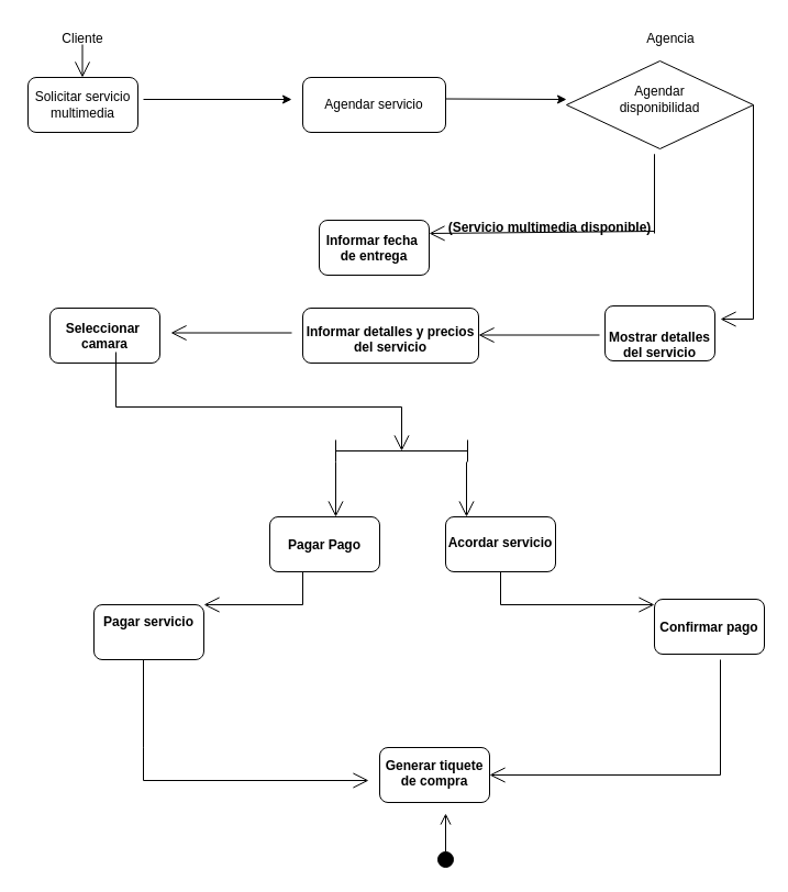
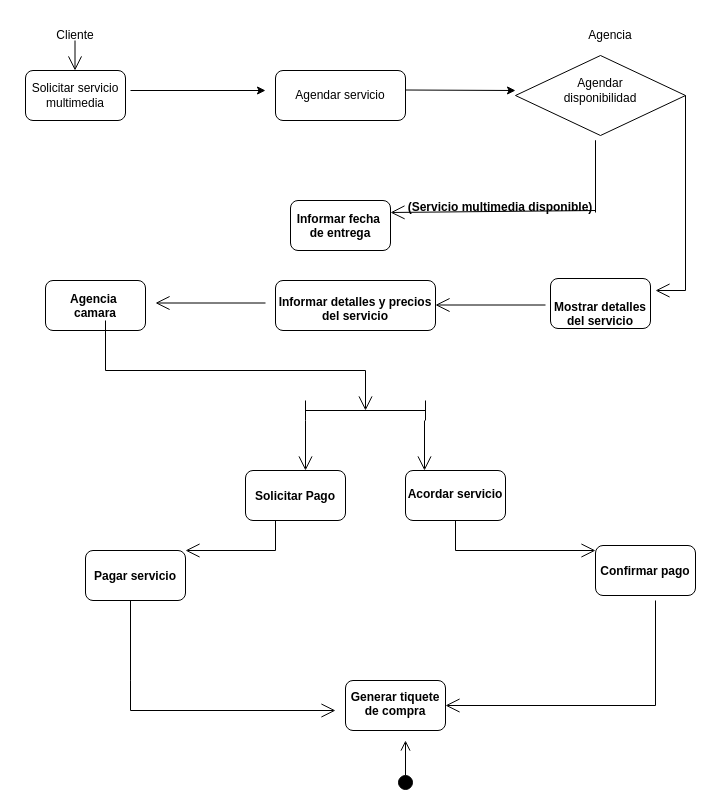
  <mxCell id="0" />
  <mxCell id="1" parent="0" />
  <mxCell id="2" value="" style="rounded=1;whiteSpace=wrap;html=1;" vertex="1" parent="1"><mxGeometry x="25" y="70" width="100" height="50" as="geometry" /></mxCell>
  <mxCell id="3" value="Cliente" style="text;html=1;strokeColor=none;fillColor=none;align=center;verticalAlign=middle;whiteSpace=wrap;rounded=0;" vertex="1" parent="1"><mxGeometry x="20" y="20" width="110" height="30" as="geometry" /></mxCell>
  <mxCell id="4" value="Solicitar servicio&lt;br&gt;multimedia" style="text;html=1;strokeColor=none;fillColor=none;align=center;verticalAlign=middle;whiteSpace=wrap;rounded=0;" vertex="1" parent="1"><mxGeometry x="25" y="80" width="100" height="30" as="geometry" /></mxCell>
  <mxCell id="5" value="" style="rounded=1;whiteSpace=wrap;html=1;" vertex="1" parent="1"><mxGeometry x="275" y="70" width="130" height="50" as="geometry" /></mxCell>
  <mxCell id="6" value="Agendar servicio" style="text;html=1;strokeColor=none;fillColor=none;align=center;verticalAlign=middle;whiteSpace=wrap;rounded=0;" vertex="1" parent="1"><mxGeometry x="290" y="80" width="100" height="30" as="geometry" /></mxCell>
  <mxCell id="7" value="" style="rhombus;whiteSpace=wrap;html=1;" vertex="1" parent="1"><mxGeometry x="515" y="55" width="170" height="80" as="geometry" /></mxCell>
  <mxCell id="8" value="Agendar disponibilidad" style="text;html=1;strokeColor=none;fillColor=none;align=center;verticalAlign=middle;whiteSpace=wrap;rounded=0;" vertex="1" parent="1"><mxGeometry x="570" y="75" width="60" height="30" as="geometry" /></mxCell>
  <mxCell id="9" value="Agencia" style="text;html=1;strokeColor=none;fillColor=none;align=center;verticalAlign=middle;whiteSpace=wrap;rounded=0;" vertex="1" parent="1"><mxGeometry x="555" y="20" width="110" height="30" as="geometry" /></mxCell>
  <mxCell id="10" value="" style="endArrow=classic;html=1;rounded=0;" edge="1" parent="1"><mxGeometry width="50" height="50" relative="1" as="geometry"><mxPoint x="130" y="90" as="sourcePoint" /><mxPoint x="265" y="90" as="targetPoint" /></mxGeometry></mxCell>
  <mxCell id="11" value="" style="endArrow=classic;html=1;rounded=0;" edge="1" parent="1"><mxGeometry width="50" height="50" relative="1" as="geometry"><mxPoint x="405" y="89.5" as="sourcePoint" /><mxPoint x="515" y="90" as="targetPoint" /></mxGeometry></mxCell>
  <mxCell id="12" value="" style="endArrow=open;endFill=1;endSize=12;html=1;rounded=0;" edge="1" parent="1"><mxGeometry width="160" relative="1" as="geometry"><mxPoint x="74.5" y="40" as="sourcePoint" /><mxPoint x="74.5" y="70" as="targetPoint" /></mxGeometry></mxCell>
  <mxCell id="13" value="" style="rounded=1;whiteSpace=wrap;html=1;" vertex="1" parent="1"><mxGeometry x="290" y="200" width="100" height="50" as="geometry" /></mxCell>
  <mxCell id="14" value="Informar fecha &#10;de entrega" style="text;align=center;fontStyle=1;verticalAlign=middle;spacingLeft=3;spacingRight=3;strokeColor=none;rotatable=0;points=[[0,0.5],[1,0.5]];portConstraint=eastwest;" vertex="1" parent="1"><mxGeometry x="300" y="212" width="80" height="26" as="geometry" /></mxCell>
  <mxCell id="15" value="" style="rounded=1;whiteSpace=wrap;html=1;" vertex="1" parent="1"><mxGeometry x="45" y="280" width="100" height="50" as="geometry" /></mxCell>
- <mxCell id="16" value="Seleccionar &#10;camara" style="text;align=center;fontStyle=1;verticalAlign=middle;spacingLeft=3;spacingRight=3;strokeColor=none;rotatable=0;points=[[0,0.5],[1,0.5]];portConstraint=eastwest;" vertex="1" parent="1"><mxGeometry x="55" y="292" width="80" height="26" as="geometry" /></mxCell>
+ <mxCell id="16" value="Agencia &#10;camara" style="text;align=center;fontStyle=1;verticalAlign=middle;spacingLeft=3;spacingRight=3;strokeColor=none;rotatable=0;points=[[0,0.5],[1,0.5]];portConstraint=eastwest;" vertex="1" parent="1"><mxGeometry x="55" y="292" width="80" height="26" as="geometry" /></mxCell>
  <mxCell id="17" value="" style="rounded=1;whiteSpace=wrap;html=1;" vertex="1" parent="1"><mxGeometry x="275" y="280" width="160" height="50" as="geometry" /></mxCell>
  <mxCell id="18" value="Informar detalles y precios&#10;del servicio&#10;" style="text;align=center;fontStyle=1;verticalAlign=middle;spacingLeft=3;spacingRight=3;strokeColor=none;rotatable=0;points=[[0,0.5],[1,0.5]];portConstraint=eastwest;" vertex="1" parent="1"><mxGeometry x="315" y="302" width="80" height="26" as="geometry" /></mxCell>
  <mxCell id="19" value="" style="rounded=1;whiteSpace=wrap;html=1;" vertex="1" parent="1"><mxGeometry x="550" y="278" width="100" height="50" as="geometry" /></mxCell>
  <mxCell id="20" value="Mostrar detalles&#10;del servicio" style="text;align=center;fontStyle=1;verticalAlign=middle;spacingLeft=3;spacingRight=3;strokeColor=none;rotatable=0;points=[[0,0.5],[1,0.5]];portConstraint=eastwest;" vertex="1" parent="1"><mxGeometry x="560" y="300" width="80" height="26" as="geometry" /></mxCell>
  <mxCell id="21" value="" style="endArrow=open;endFill=1;endSize=12;html=1;rounded=0;" edge="1" parent="1"><mxGeometry width="160" relative="1" as="geometry"><mxPoint x="595" y="212" as="sourcePoint" /><mxPoint x="390" y="212" as="targetPoint" /><Array as="points"><mxPoint x="595" y="140" /><mxPoint x="595" y="210" /></Array></mxGeometry></mxCell>
  <mxCell id="22" value="" style="endArrow=open;endFill=1;endSize=12;html=1;rounded=0;" edge="1" parent="1"><mxGeometry width="160" relative="1" as="geometry"><mxPoint x="265" y="302.5" as="sourcePoint" /><mxPoint x="155" y="302.5" as="targetPoint" /></mxGeometry></mxCell>
  <mxCell id="23" value="" style="endArrow=open;endFill=1;endSize=12;html=1;rounded=0;" edge="1" parent="1"><mxGeometry width="160" relative="1" as="geometry"><mxPoint x="545" y="304.5" as="sourcePoint" /><mxPoint x="435" y="304.5" as="targetPoint" /></mxGeometry></mxCell>
  <mxCell id="24" value="(Servicio multimedia disponible)&#10;" style="text;align=center;fontStyle=1;verticalAlign=middle;spacingLeft=3;spacingRight=3;strokeColor=none;rotatable=0;points=[[0,0.5],[1,0.5]];portConstraint=eastwest;" vertex="1" parent="1"><mxGeometry x="460" y="200" width="80" height="26" as="geometry" /></mxCell>
  <mxCell id="25" value="" style="endArrow=open;endFill=1;endSize=12;html=1;rounded=0;exitX=1;exitY=0.5;exitDx=0;exitDy=0;" edge="1" parent="1" source="7"><mxGeometry width="160" relative="1" as="geometry"><mxPoint x="625" y="198.5" as="sourcePoint" /><mxPoint x="655" y="290" as="targetPoint" /><Array as="points"><mxPoint x="685" y="290" /></Array></mxGeometry></mxCell>
  <mxCell id="26" value="" style="rounded=1;whiteSpace=wrap;html=1;" vertex="1" parent="1"><mxGeometry x="245" y="470" width="100" height="50" as="geometry" /></mxCell>
  <mxCell id="27" value="" style="rounded=1;whiteSpace=wrap;html=1;" vertex="1" parent="1"><mxGeometry x="405" y="470" width="100" height="50" as="geometry" /></mxCell>
- <mxCell id="28" value="Pagar Pago" style="text;align=center;fontStyle=1;verticalAlign=middle;spacingLeft=3;spacingRight=3;strokeColor=none;rotatable=0;points=[[0,0.5],[1,0.5]];portConstraint=eastwest;" vertex="1" parent="1"><mxGeometry x="255" y="482" width="80" height="26" as="geometry" /></mxCell>
+ <mxCell id="28" value="Solicitar Pago" style="text;align=center;fontStyle=1;verticalAlign=middle;spacingLeft=3;spacingRight=3;strokeColor=none;rotatable=0;points=[[0,0.5],[1,0.5]];portConstraint=eastwest;" vertex="1" parent="1"><mxGeometry x="255" y="482" width="80" height="26" as="geometry" /></mxCell>
  <mxCell id="29" value="Acordar servicio" style="text;align=center;fontStyle=1;verticalAlign=middle;spacingLeft=3;spacingRight=3;strokeColor=none;rotatable=0;points=[[0,0.5],[1,0.5]];portConstraint=eastwest;" vertex="1" parent="1"><mxGeometry x="415" y="480" width="80" height="26" as="geometry" /></mxCell>
  <mxCell id="30" value="" style="rounded=1;whiteSpace=wrap;html=1;" vertex="1" parent="1"><mxGeometry x="85" y="550" width="100" height="50" as="geometry" /></mxCell>
- <mxCell id="31" value="Pagar servicio" style="text;align=center;fontStyle=1;verticalAlign=middle;spacingLeft=3;spacingRight=3;strokeColor=none;rotatable=0;points=[[0,0.5],[1,0.5]];portConstraint=eastwest;" vertex="1" parent="1"><mxGeometry x="95" y="552" width="80" height="26" as="geometry" /></mxCell>
+ <mxCell id="31" value="Pagar servicio" style="text;align=center;fontStyle=1;verticalAlign=middle;spacingLeft=3;spacingRight=3;strokeColor=none;rotatable=0;points=[[0,0.5],[1,0.5]];portConstraint=eastwest;" vertex="1" parent="1"><mxGeometry x="95" y="562" width="80" height="26" as="geometry" /></mxCell>
  <mxCell id="32" value="" style="rounded=1;whiteSpace=wrap;html=1;" vertex="1" parent="1"><mxGeometry x="595" y="545" width="100" height="50" as="geometry" /></mxCell>
  <mxCell id="33" value="Confirmar pago" style="text;align=center;fontStyle=1;verticalAlign=middle;spacingLeft=3;spacingRight=3;strokeColor=none;rotatable=0;points=[[0,0.5],[1,0.5]];portConstraint=eastwest;" vertex="1" parent="1"><mxGeometry x="605" y="557" width="80" height="26" as="geometry" /></mxCell>
  <mxCell id="34" value="" style="rounded=1;whiteSpace=wrap;html=1;" vertex="1" parent="1"><mxGeometry x="345" y="680" width="100" height="50" as="geometry" /></mxCell>
  <mxCell id="35" value="Generar tiquete&#10;de compra" style="text;align=center;fontStyle=1;verticalAlign=middle;spacingLeft=3;spacingRight=3;strokeColor=none;rotatable=0;points=[[0,0.5],[1,0.5]];portConstraint=eastwest;" vertex="1" parent="1"><mxGeometry x="355" y="690" width="80" height="26" as="geometry" /></mxCell>
  <mxCell id="36" value="" style="shape=crossbar;whiteSpace=wrap;html=1;rounded=1;" vertex="1" parent="1"><mxGeometry x="305" y="400" width="120" height="20" as="geometry" /></mxCell>
  <mxCell id="37" value="" style="endArrow=open;endFill=1;endSize=12;html=1;rounded=0;" edge="1" parent="1"><mxGeometry width="160" relative="1" as="geometry"><mxPoint x="105" y="320" as="sourcePoint" /><mxPoint x="365" y="410" as="targetPoint" /><Array as="points"><mxPoint x="105" y="320" /><mxPoint x="105" y="370" /><mxPoint x="365" y="370" /></Array></mxGeometry></mxCell>
  <mxCell id="38" value="" style="endArrow=open;endFill=1;endSize=12;html=1;rounded=0;" edge="1" parent="1"><mxGeometry width="160" relative="1" as="geometry"><mxPoint x="305" y="420" as="sourcePoint" /><mxPoint x="305" y="470" as="targetPoint" /></mxGeometry></mxCell>
  <mxCell id="39" value="" style="endArrow=open;endFill=1;endSize=12;html=1;rounded=0;" edge="1" parent="1"><mxGeometry width="160" relative="1" as="geometry"><mxPoint x="424" y="420" as="sourcePoint" /><mxPoint x="424" y="470" as="targetPoint" /></mxGeometry></mxCell>
  <mxCell id="40" value="" style="endArrow=open;endFill=1;endSize=12;html=1;rounded=0;entryX=1;entryY=0;entryDx=0;entryDy=0;" edge="1" parent="1" target="30"><mxGeometry width="160" relative="1" as="geometry"><mxPoint x="275" y="520" as="sourcePoint" /><mxPoint x="425" y="545" as="targetPoint" /><Array as="points"><mxPoint x="275" y="520" /><mxPoint x="275" y="550" /></Array></mxGeometry></mxCell>
  <mxCell id="41" value="" style="endArrow=open;endFill=1;endSize=12;html=1;rounded=0;" edge="1" parent="1"><mxGeometry width="160" relative="1" as="geometry"><mxPoint x="455" y="520" as="sourcePoint" /><mxPoint x="595" y="550" as="targetPoint" /><Array as="points"><mxPoint x="455" y="520" /><mxPoint x="455" y="550" /></Array></mxGeometry></mxCell>
  <mxCell id="42" value="" style="endArrow=open;endFill=1;endSize=12;html=1;rounded=0;" edge="1" parent="1"><mxGeometry width="160" relative="1" as="geometry"><mxPoint x="130" y="680" as="sourcePoint" /><mxPoint x="335" y="710" as="targetPoint" /><Array as="points"><mxPoint x="130" y="600" /><mxPoint x="130" y="680" /><mxPoint x="130" y="710" /></Array></mxGeometry></mxCell>
  <mxCell id="43" value="" style="endArrow=open;endFill=1;endSize=12;html=1;rounded=0;entryX=1;entryY=0.5;entryDx=0;entryDy=0;" edge="1" parent="1" target="34"><mxGeometry width="160" relative="1" as="geometry"><mxPoint x="655" y="600" as="sourcePoint" /><mxPoint x="560" y="700" as="targetPoint" /><Array as="points"><mxPoint x="655" y="600" /><mxPoint x="655" y="705" /></Array></mxGeometry></mxCell>
  <mxCell id="44" value="" style="html=1;verticalAlign=bottom;startArrow=circle;startFill=1;endArrow=open;startSize=6;endSize=8;rounded=0;" edge="1" parent="1"><mxGeometry width="80" relative="1" as="geometry"><mxPoint x="405" y="790" as="sourcePoint" /><mxPoint x="405" y="740" as="targetPoint" /></mxGeometry></mxCell>
